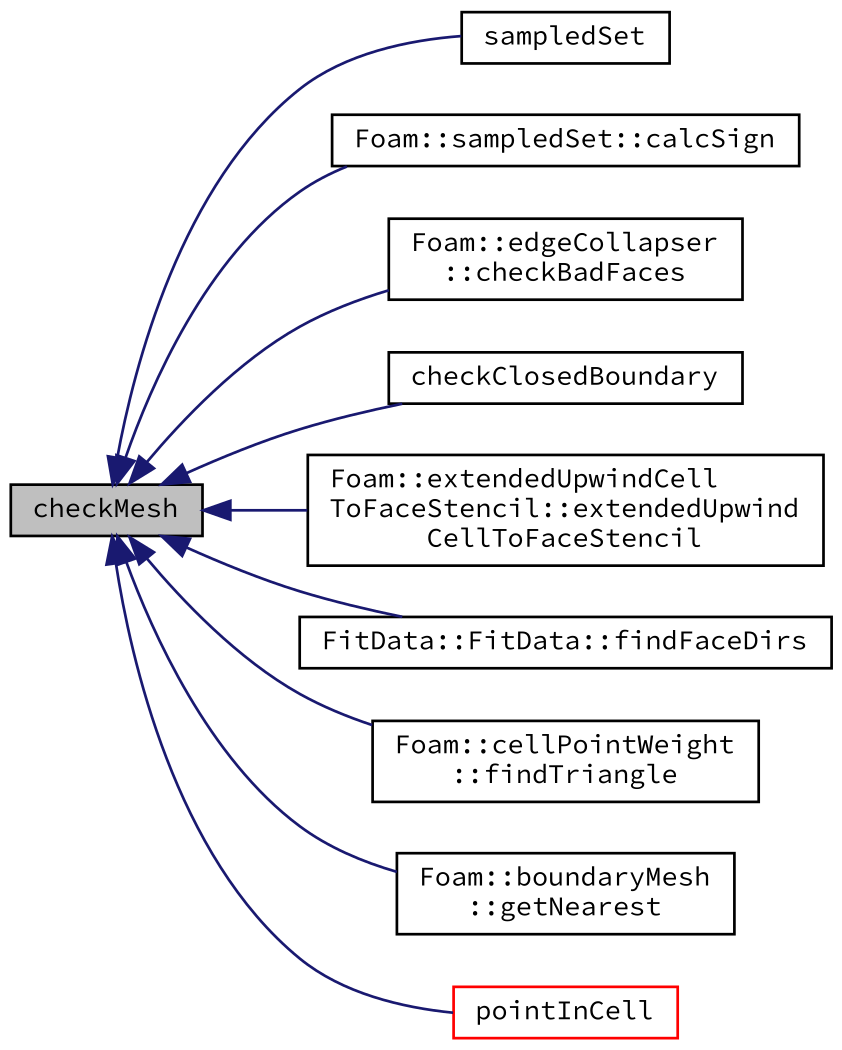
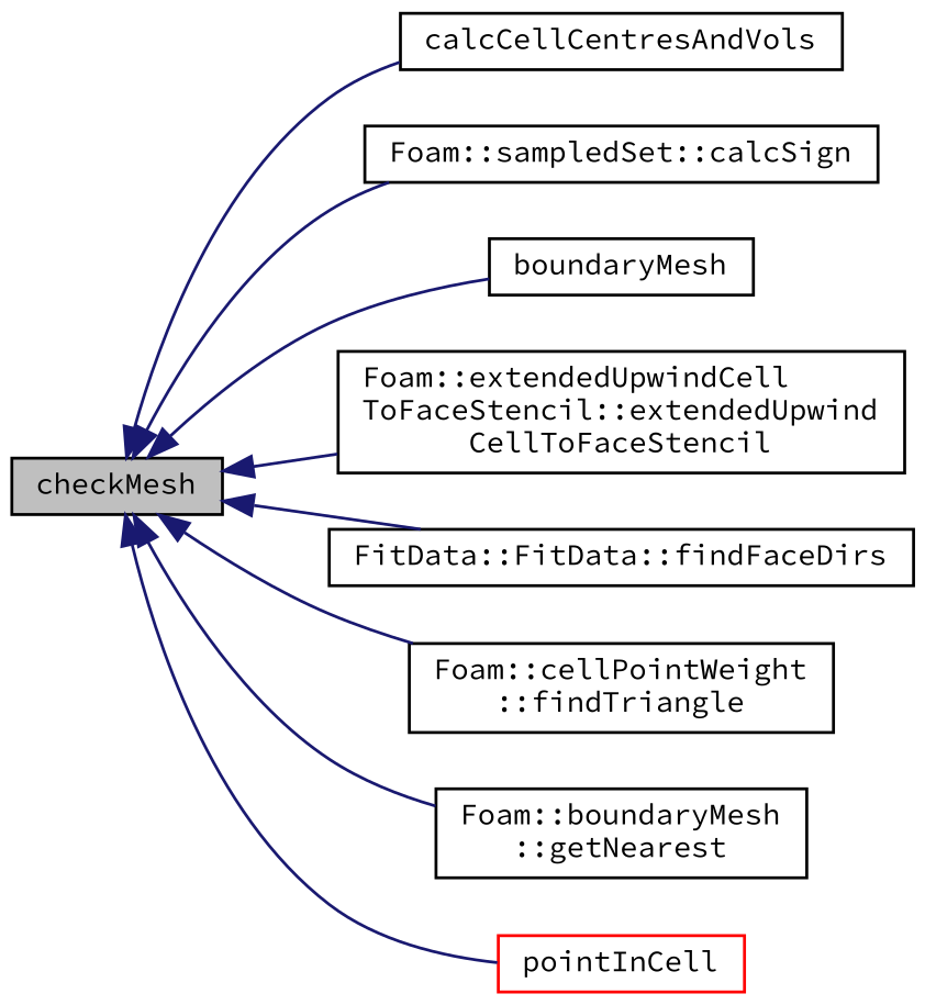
  digraph {
    fontname="Source Code Pro"
    rankdir=LR
    node [color=black fontname="Source Code Pro" fontsize=10 shape=record]
    edge [color=midnightblue dir=back fontname="Source Code Pro" fontsize=10 labelfontname=FreeSans labelfontsize=10 style=solid]
    n1 [fillcolor=grey75 fontcolor=black height=0.2 label=checkMesh style=filled width=0.4]
-   n2 [height=0.2 label=sampledSet width=0.4]
+   n2 [height=0.2 label=calcCellCentresAndVols width=0.4]
    n3 [height=0.2 label="Foam::sampledSet::calcSign" width=0.4]
-   n4 [height=0.2 label="Foam::edgeCollapser\l::checkBadFaces" width=0.4]
-   n5 [height=0.2 label=checkClosedBoundary width=0.4]
+   n5 [height=0.2 label=boundaryMesh width=0.4]
    n6 [height=0.2 label="Foam::extendedUpwindCell\lToFaceStencil::extendedUpwind\lCellToFaceStencil" width=0.4]
    n7 [height=0.2 label="FitData::FitData::findFaceDirs" width=0.4]
    n8 [height=0.2 label="Foam::cellPointWeight\l::findTriangle" width=0.4]
    n9 [height=0.2 label="Foam::boundaryMesh\l::getNearest" width=0.4]
    n10 [color=red height=0.2 label=pointInCell width=0.4]
    n1 -> n2
    n1 -> n3
-   n1 -> n4
    n1 -> n5
    n1 -> n6
    n1 -> n7
    n1 -> n8
    n1 -> n9
    n1 -> n10
  }
